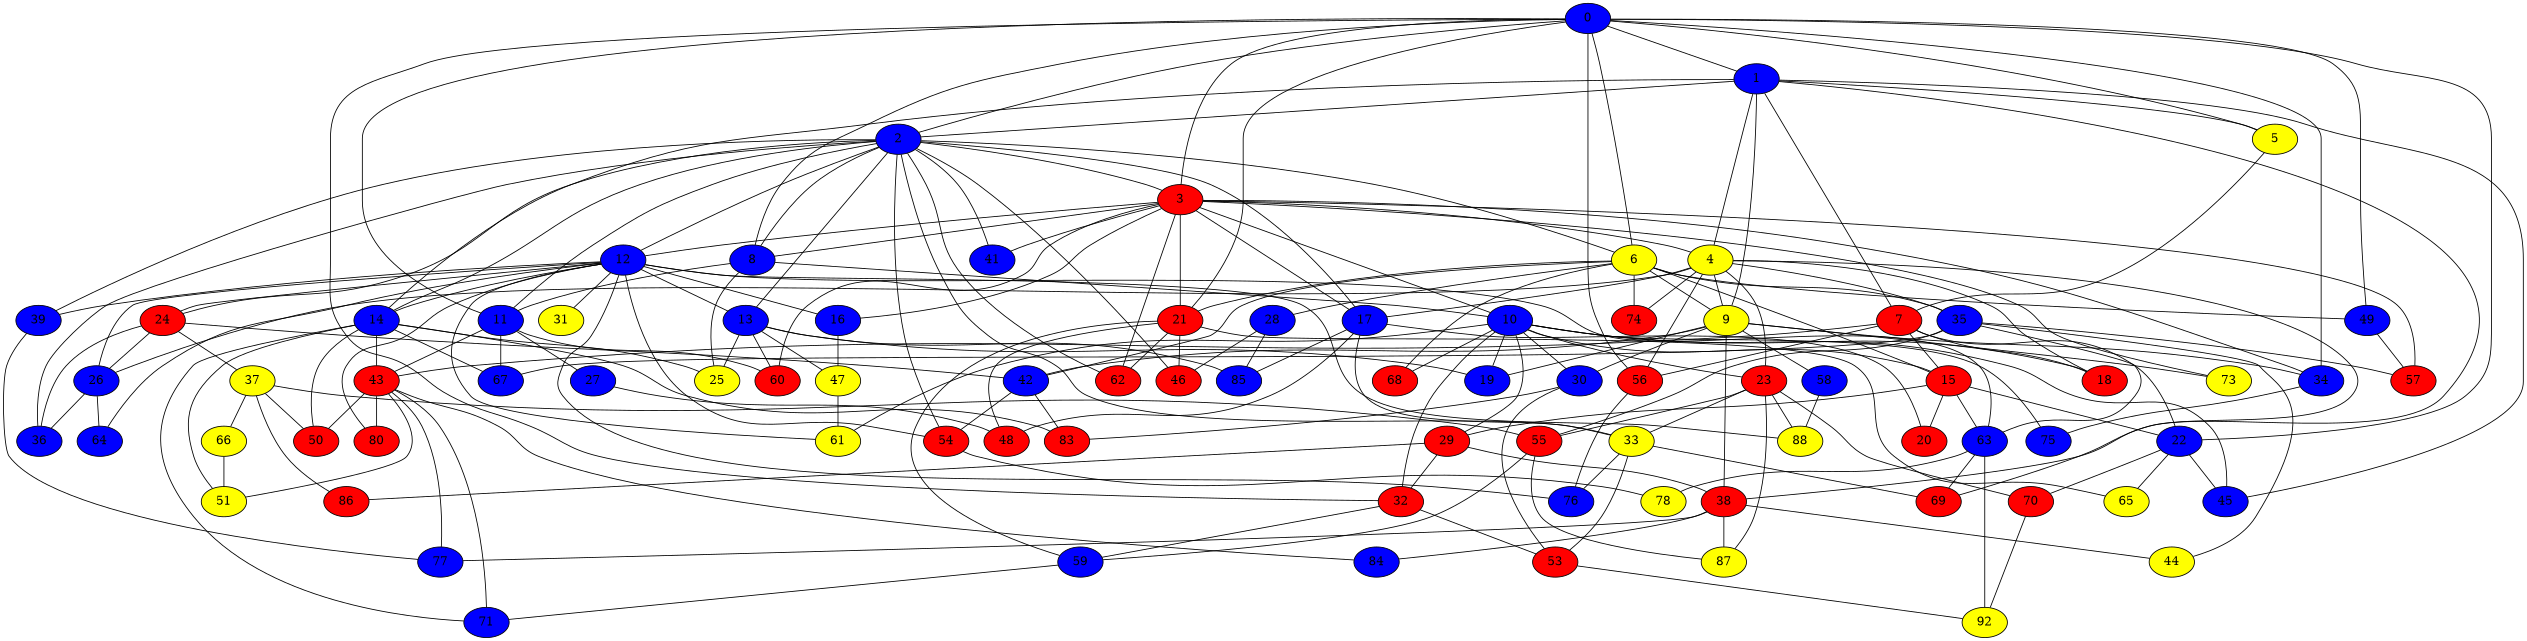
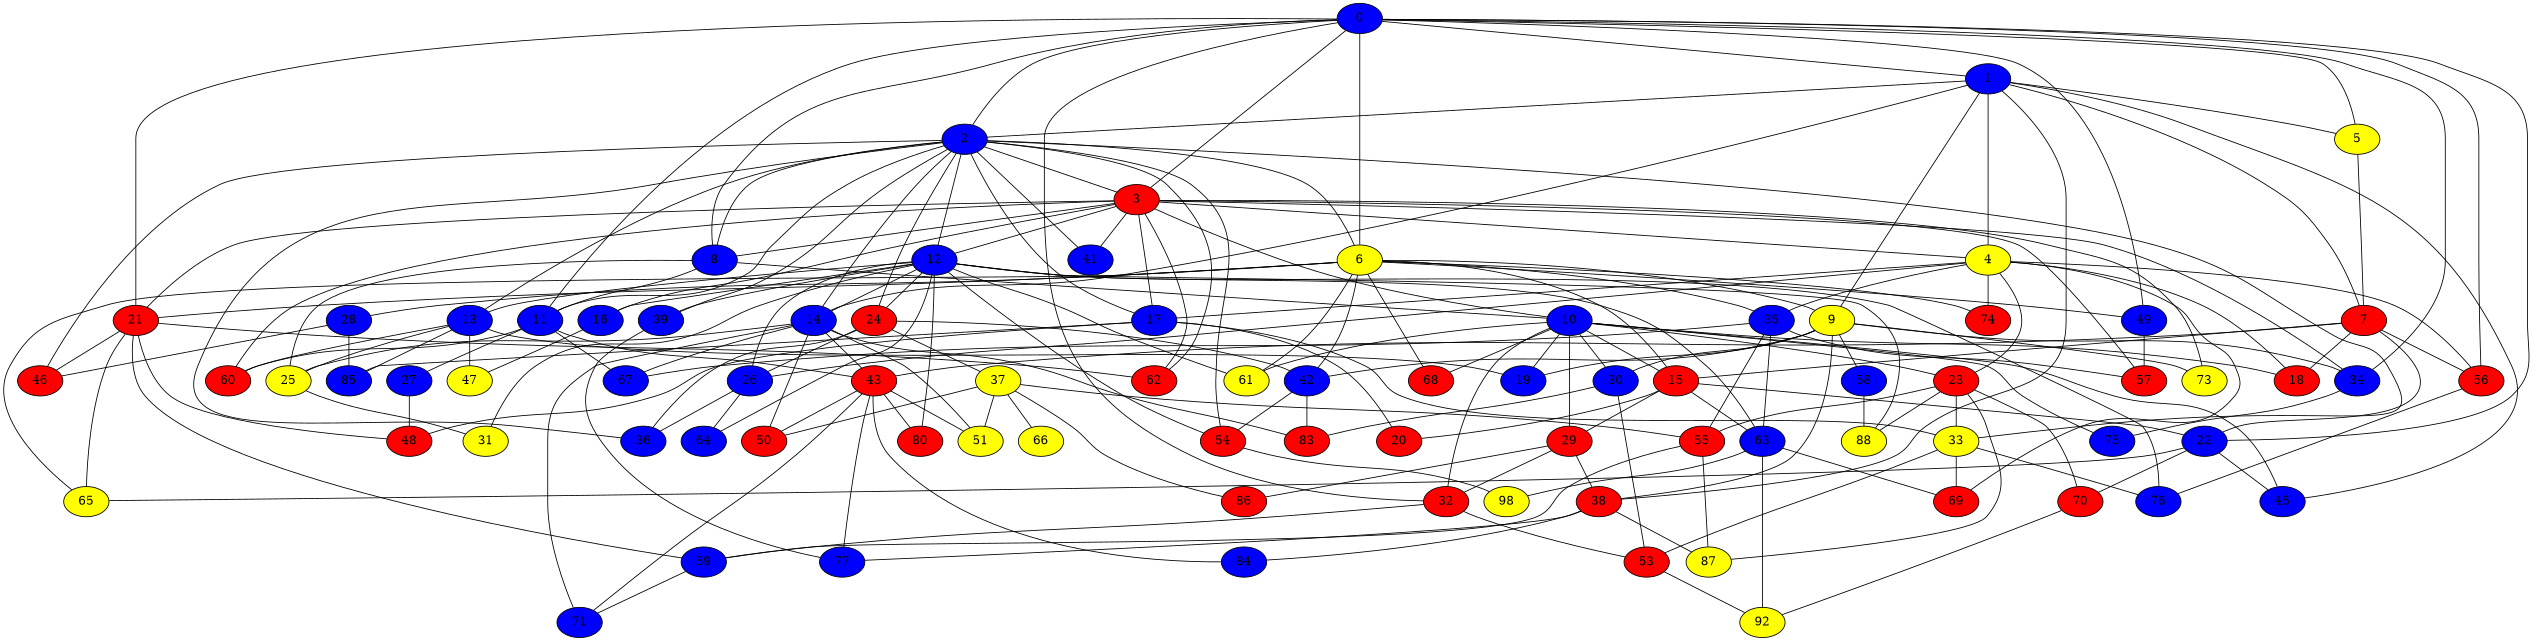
  graph {
    node [fillcolor=blue style=filled]
    0
    1
    2
    3 [fillcolor=red]
    5 [fillcolor=yellow]
    6 [fillcolor=yellow]
    8
    11
    21 [fillcolor=red]
    22
    32 [fillcolor=red]
    34
    49
    56 [fillcolor=red]
    4 [fillcolor=yellow]
    7 [fillcolor=red]
    9 [fillcolor=yellow]
    14
    38 [fillcolor=red]
    45
    12
    13
    17
    24 [fillcolor=red]
    33 [fillcolor=yellow]
    36
    39
    41
    46 [fillcolor=red]
    54 [fillcolor=red]
    62 [fillcolor=red]
    10
    16
    57 [fillcolor=red]
    60 [fillcolor=red]
    73 [fillcolor=yellow]
    35
    74 [fillcolor=red]
    15 [fillcolor=red]
    28
    42
    61 [fillcolor=yellow]
    65 [fillcolor=yellow]
    68 [fillcolor=red]
    25 [fillcolor=yellow]
    43 [fillcolor=red]
    27
    67
    48 [fillcolor=red]
    59
    70 [fillcolor=red]
    53 [fillcolor=red]
    75
    76
    18 [fillcolor=red]
    23 [fillcolor=red]
    26
    69 [fillcolor=red]
    19
    30
    58
    50 [fillcolor=red]
    51 [fillcolor=yellow]
    71
    83 [fillcolor=red]
    n66 [fillcolor=yellow label=87]
-   44 [fillcolor=yellow]
    77
    84
    31 [fillcolor=yellow]
    63
    64
    80 [fillcolor=red]
    n74 [fillcolor=yellow label=88]
    47 [fillcolor=yellow]
    85
    20 [fillcolor=red]
    37 [fillcolor=yellow]
-   78 [fillcolor=yellow]
+   78 [fillcolor=yellow label=98]
    29 [fillcolor=red]
    55 [fillcolor=red]
    86 [fillcolor=red]
    n83 [fillcolor=yellow label=92]
    66 [fillcolor=yellow]
    0 -- 1
    0 -- 2
    0 -- 3
    0 -- 5
    0 -- 6
    0 -- 8
    0 -- 11
    0 -- 21
    0 -- 22
    0 -- 32
    0 -- 34
    0 -- 49
    0 -- 56
    1 -- 2
    1 -- 5
    1 -- 4
    1 -- 7
    1 -- 9
    1 -- 14
    1 -- 38
    1 -- 45
    2 -- 3
    2 -- 6
    2 -- 8
    2 -- 11
    2 -- 14
    2 -- 12
    2 -- 13
    2 -- 17
    2 -- 24
    2 -- 33
    2 -- 36
    2 -- 39
    2 -- 41
    2 -- 46
    2 -- 54
    2 -- 62
    3 -- 8
    3 -- 21
    3 -- 34
    3 -- 4
    3 -- 12
    3 -- 17
    3 -- 41
    3 -- 62
    3 -- 10
    3 -- 16
    3 -- 57
    3 -- 60
    3 -- 73
    5 -- 7
    6 -- 21
    6 -- 49
    6 -- 9
    6 -- 35
    6 -- 74
    6 -- 15
    6 -- 28
    6 -- 42
-   47 -- 61
+   6 -- 61
+   6 -- 65
    6 -- 68
    8 -- 11
    8 -- 10
    8 -- 25
    11 -- 60
    11 -- 43
    11 -- 27
    11 -- 67
    21 -- 46
    21 -- 62
    21 -- 65
    21 -- 48
    21 -- 59
    22 -- 45
    22 -- 65
    22 -- 70
    32 -- 59
    32 -- 53
    34 -- 75
    49 -- 57
    56 -- 76
    4 -- 56
-   4 -- 9
    4 -- 17
    4 -- 35
    4 -- 74
    4 -- 18
    4 -- 23
    4 -- 26
    4 -- 69
    7 -- 22
    7 -- 56
    7 -- 15
    7 -- 43
    7 -- 18
    9 -- 34
    9 -- 38
    9 -- 73
    9 -- 42
    9 -- 19
    9 -- 30
    9 -- 58
    14 -- 25
    14 -- 43
    14 -- 67
    14 -- 50
    14 -- 51
    14 -- 71
    14 -- 83
    38 -- n66
-   38 -- 44
    38 -- 77
    38 -- 84
    12 -- 14
    12 -- 13
    12 -- 24
    12 -- 39
    12 -- 54
    12 -- 16
    12 -- 61
    12 -- 76
    12 -- 26
    12 -- 31
    12 -- 63
    12 -- 64
    12 -- 80
    12 -- n74
    13 -- 60
    13 -- 25
    13 -- 19
    13 -- 47
    13 -- 85
    17 -- 33
    17 -- 48
    17 -- 85
    17 -- 20
    24 -- 36
    24 -- 42
    24 -- 26
    24 -- 37
    33 -- 53
    33 -- 76
    33 -- 69
    39 -- 77
    54 -- 78
    10 -- 32
    10 -- 45
    10 -- 15
    10 -- 61
    10 -- 68
    10 -- 75
    10 -- 18
    10 -- 23
    10 -- 19
    10 -- 30
    10 -- 29
    16 -- 47
    35 -- 57
    35 -- 67
-   35 -- 44
    35 -- 63
    35 -- 55
    15 -- 22
    15 -- 63
    15 -- 20
    15 -- 29
    28 -- 46
    28 -- 85
    42 -- 54
    42 -- 83
+   25 -- 31
    43 -- 50
    43 -- 51
    43 -- 71
    43 -- 77
    43 -- 84
    43 -- 80
    27 -- 48
    59 -- 71
    70 -- n83
    53 -- n83
    23 -- 33
    23 -- 70
    23 -- n66
    23 -- n74
    23 -- 55
    26 -- 36
    26 -- 64
    30 -- 53
    30 -- 83
    58 -- n74
    63 -- 69
    63 -- 78
    63 -- n83
    37 -- 50
-   66 -- 51
+   37 -- 51
    37 -- 55
    37 -- 86
    37 -- 66
    29 -- 32
    29 -- 38
    29 -- 86
    55 -- 59
    55 -- n66
  }
